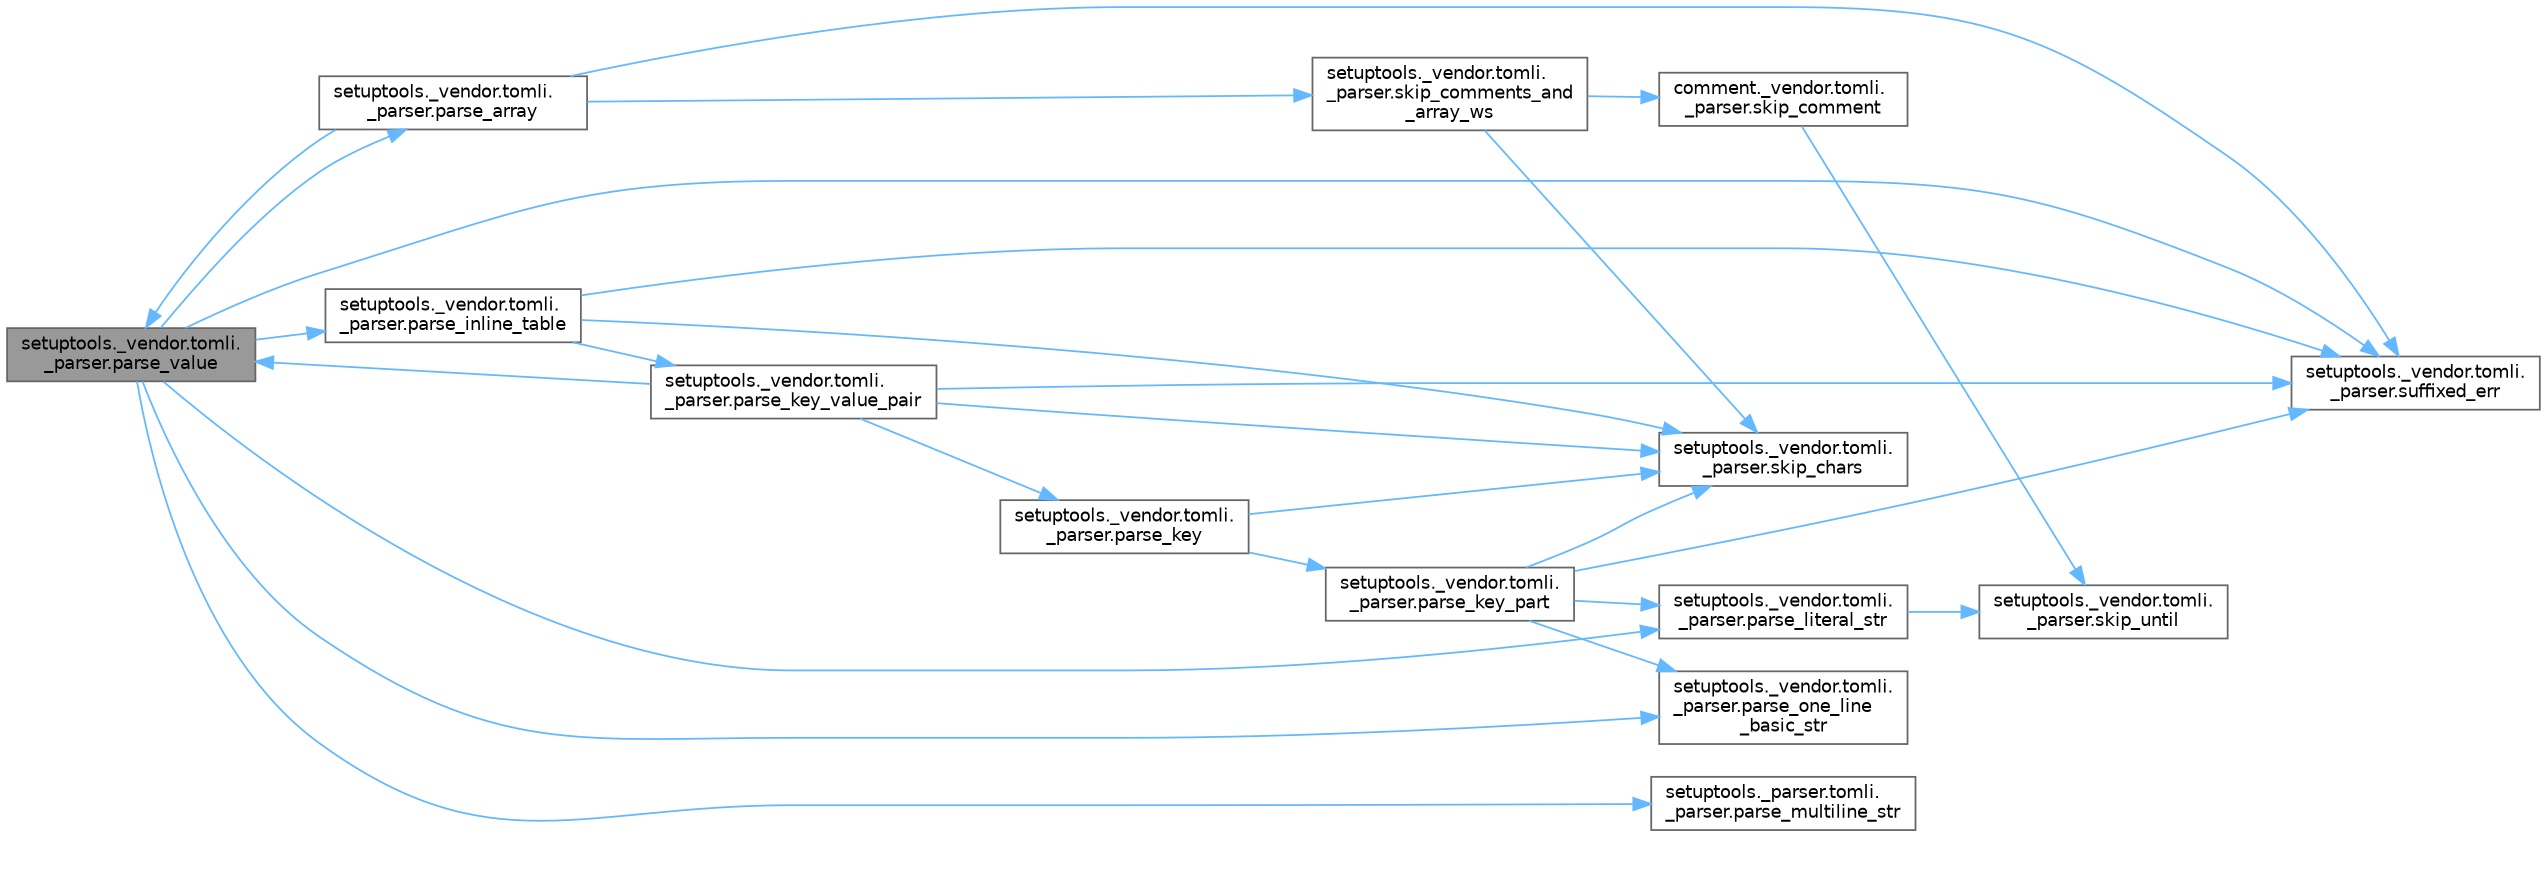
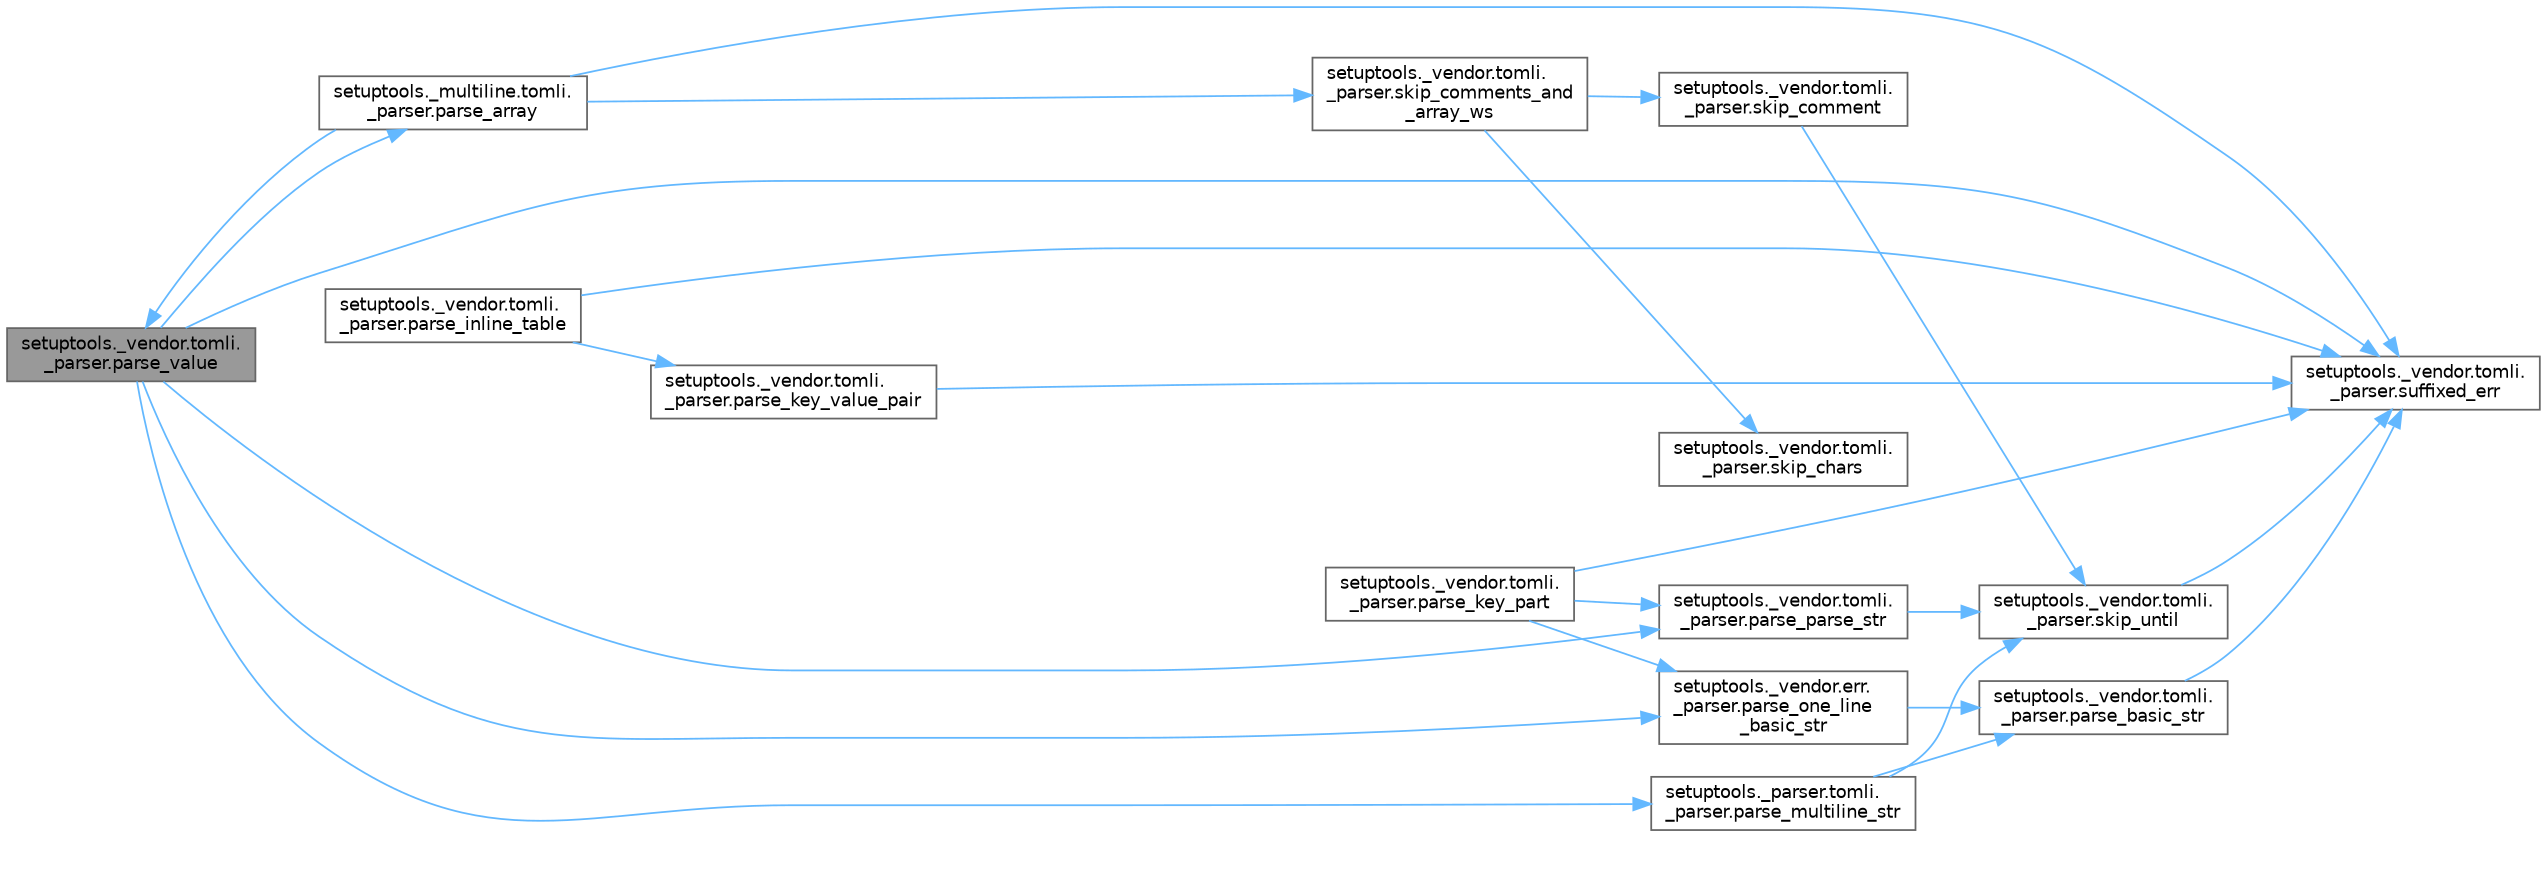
  digraph {
    rankdir=LR
    node [color=grey40 fillcolor=white fontname=Helvetica fontsize=10 shape=box style=filled]
    edge [color=steelblue1 fontname=Helvetica fontsize=10 labelfontname=Helvetica labelfontsize=10 style=solid]
    n1 [color=gray40 fillcolor=grey60 fontcolor=black height=0.2 label="setuptools._vendor.tomli.\l_parser.parse_value" width=0.4]
-   n2 [height=0.2 label="setuptools._vendor.tomli.\l_parser.parse_array" width=0.4]
+   n2 [height=0.2 label="setuptools._multiline.tomli.\l_parser.parse_array" width=0.4]
    n3 [height=0.2 label="setuptools._vendor.tomli.\l_parser.suffixed_err" width=0.4]
    n4 [height=0.2 label="setuptools._vendor.tomli.\l_parser.parse_inline_table" width=0.4]
-   n5 [height=0.2 label="setuptools._vendor.tomli.\l_parser.parse_literal_str" width=0.4]
-   n6 [height=0.2 label="setuptools._vendor.tomli.\l_parser.parse_one_line\l_basic_str" width=0.4]
+   n5 [height=0.2 label="setuptools._vendor.tomli.\l_parser.parse_parse_str" width=0.4]
+   n6 [height=0.2 label="setuptools._vendor.err.\l_parser.parse_one_line\l_basic_str" width=0.4]
    n7 [height=0.2 label="setuptools._parser.tomli.\l_parser.parse_multiline_str" width=0.4]
    n8 [height=0.2 label="setuptools._vendor.tomli.\l_parser.skip_comments_and\l_array_ws" width=0.4]
    n9 [height=0.2 label="setuptools._vendor.tomli.\l_parser.skip_chars" width=0.4]
    n10 [height=0.2 label="setuptools._vendor.tomli.\l_parser.parse_key_value_pair" width=0.4]
    n11 [height=0.2 label="setuptools._vendor.tomli.\l_parser.skip_until" width=0.4]
-   n13 [height=0.2 label="comment._vendor.tomli.\l_parser.skip_comment" width=0.4]
-   n14 [height=0.2 label="setuptools._vendor.tomli.\l_parser.parse_key" width=0.4]
+   n12 [height=0.2 label="setuptools._vendor.tomli.\l_parser.parse_basic_str" width=0.4]
+   n13 [height=0.2 label="setuptools._vendor.tomli.\l_parser.skip_comment" width=0.4]
    n15 [height=0.2 label="setuptools._vendor.tomli.\l_parser.parse_key_part" width=0.4]
    n1 -> n2
    n1 -> n3
-   n1 -> n4
    n1 -> n5
    n1 -> n6
    n1 -> n7
    n2 -> n1
    n2 -> n3
    n2 -> n8
    n4 -> n3
-   n4 -> n9
    n4 -> n10
    n5 -> n11
+   n6 -> n12
+   n7 -> n11
+   n7 -> n12
    n8 -> n9
    n8 -> n13
-   n10 -> n1
    n10 -> n3
-   n10 -> n9
-   n10 -> n14
+   n11 -> n3
+   n12 -> n3
    n13 -> n11
-   n14 -> n9
-   n14 -> n15
    n15 -> n3
    n15 -> n5
    n15 -> n6
-   n15 -> n9
  }
